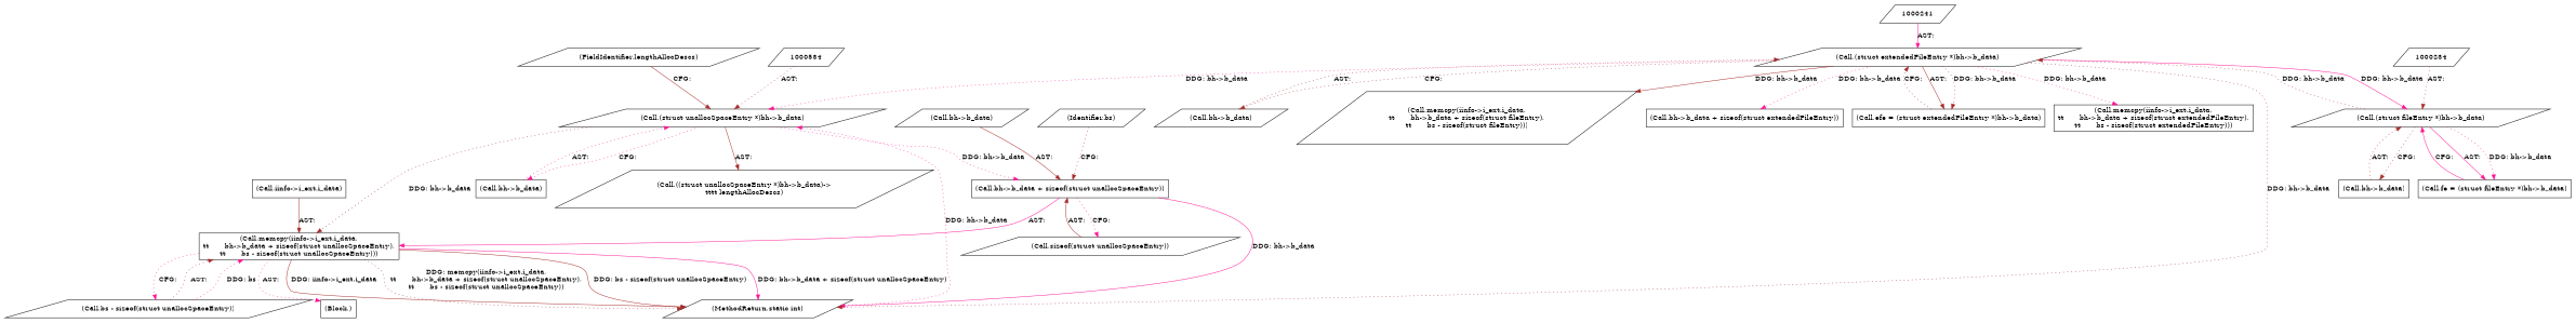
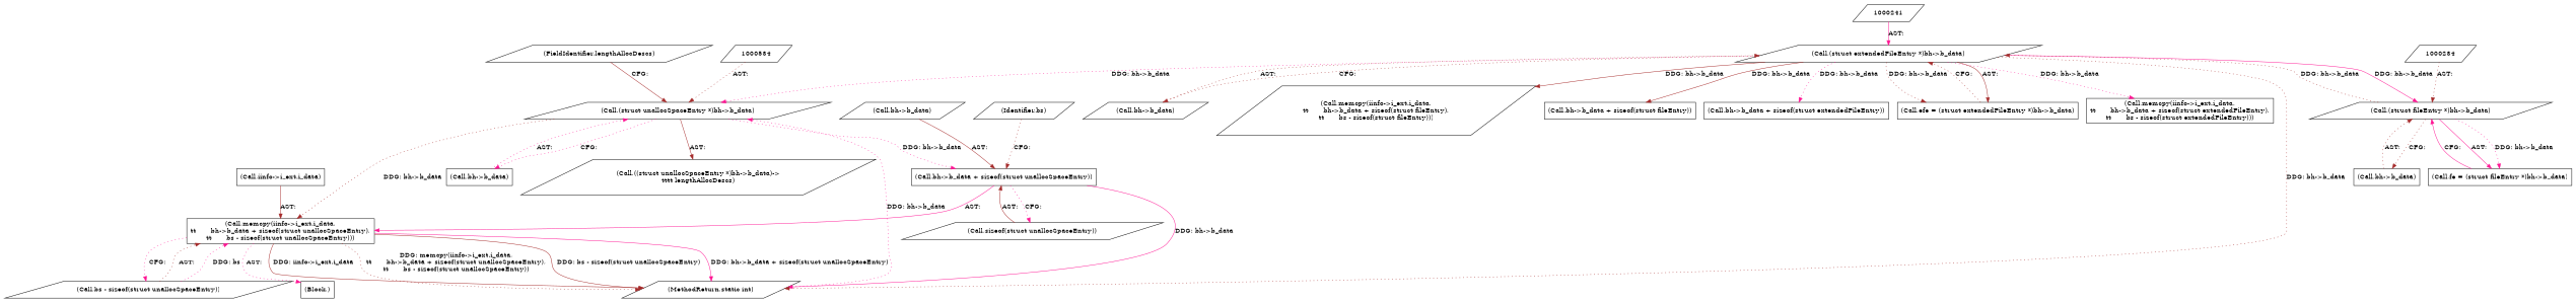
  digraph {
    node [shape=parallelogram]
    edge [color=brown style=dotted]
    n1 [label="(Call,(struct unallocSpaceEntry *)bh->b_data)"]
    n2 [label="(Call,memcpy(iinfo->i_ext.i_data,\n\t\t       bh->b_data + sizeof(struct unallocSpaceEntry),\n\t\t       bs - sizeof(struct unallocSpaceEntry)))" shape=box]
    n3 [label="(Call,bh->b_data + sizeof(struct unallocSpaceEntry))" shape=box]
    n4 [label="(Call,bh->b_data)" shape=box]
    n5 [label="(Call,((struct unallocSpaceEntry *)bh->b_data)->\n\t\t\t\t lengthAllocDescs)"]
    n6 [label="(MethodReturn,static int)"]
    n7 [label="(Call,bs - sizeof(struct unallocSpaceEntry))"]
    n8 [label="(Block,)" shape=box]
    n9 [label="(Call,sizeof(struct unallocSpaceEntry))"]
    n10 [label="(Call,(struct extendedFileEntry *)bh->b_data)"]
    n11 [label="(Call,(struct fileEntry *)bh->b_data)"]
    n12 [label="(Call,bh->b_data)"]
    n13 [label="(Call,memcpy(iinfo->i_ext.i_data,\n\t\t       bh->b_data + sizeof(struct fileEntry),\n\t\t       bs - sizeof(struct fileEntry)))"]
+   n14 [label="(Call,bh->b_data + sizeof(struct fileEntry))" shape=box]
    n15 [label="(Call,bh->b_data + sizeof(struct extendedFileEntry))" shape=box]
    n16 [label="(Call,efe = (struct extendedFileEntry *)bh->b_data)" shape=box]
    n17 [label="(Call,memcpy(iinfo->i_ext.i_data,\n\t\t       bh->b_data + sizeof(struct extendedFileEntry),\n\t\t       bs - sizeof(struct extendedFileEntry)))" shape=box]
    n18 [label="(Call,bh->b_data)" shape=box]
    n19 [label="(Call,fe = (struct fileEntry *)bh->b_data)" shape=box]
    n20 [label="(FieldIdentifier,lengthAllocDescs)"]
    n21 [label="(Call,bh->b_data)"]
    n22 [label="(Identifier,bs)"]
    n23 [label="(Call,iinfo->i_ext.i_data)" shape=box]
    1000534
    1000241
    1000234
    n1 -> n2 [label="DDG: bh->b_data"]
    n1 -> n3 [color=deeppink label="DDG: bh->b_data"]
    n1 -> n4 [color=deeppink label="CFG: "]
    n1 -> n5 [label="AST: " style=solid]
    n2 -> n6 [label="DDG: memcpy(iinfo->i_ext.i_data,\n\t\t       bh->b_data + sizeof(struct unallocSpaceEntry),\n\t\t       bs - sizeof(struct unallocSpaceEntry))"]
    n2 -> n6 [label="DDG: bs - sizeof(struct unallocSpaceEntry)" style=solid]
    n2 -> n6 [color=deeppink label="DDG: bh->b_data + sizeof(struct unallocSpaceEntry)" style=solid]
    n2 -> n6 [label="DDG: iinfo->i_ext.i_data" style=solid]
    n2 -> n7 [color=deeppink label="CFG: "]
    n2 -> n8 [color=deeppink label="AST: "]
    n3 -> n2 [color=deeppink label="AST: " style=solid]
    n3 -> n6 [color=deeppink label="DDG: bh->b_data" style=solid]
    n3 -> n9 [color=deeppink label="CFG: "]
    n4 -> n1 [color=deeppink label="AST: "]
    n6 -> n1 [color=deeppink label="DDG: bh->b_data"]
    n7 -> n2 [label="AST: "]
    n7 -> n2 [color=deeppink label="DDG: bs"]
    n9 -> n3 [label="AST: " style=solid]
    n10 -> n1 [color=deeppink label="DDG: bh->b_data"]
    n10 -> n6 [label="DDG: bh->b_data"]
    n10 -> n11 [color=deeppink label="DDG: bh->b_data" style=solid]
    n10 -> n12 [label="CFG: "]
    n10 -> n13 [label="DDG: bh->b_data" style=solid]
+   n10 -> n14 [label="DDG: bh->b_data" style=solid]
    n10 -> n15 [color=deeppink label="DDG: bh->b_data"]
    n10 -> n16 [label="AST: " style=solid]
    n10 -> n16 [label="DDG: bh->b_data"]
    n10 -> n17 [color=deeppink label="DDG: bh->b_data"]
    n11 -> n10 [label="DDG: bh->b_data"]
    n11 -> n18 [label="CFG: "]
    n11 -> n19 [color=deeppink label="AST: " style=solid]
    n11 -> n19 [color=deeppink label="DDG: bh->b_data"]
    n12 -> n10 [label="AST: "]
    n16 -> n10 [label="CFG: "]
    n18 -> n11 [label="AST: "]
    n19 -> n11 [color=deeppink label="CFG: " style=solid]
    n20 -> n1 [label="CFG: " style=solid]
    n21 -> n3 [label="AST: " style=solid]
    n22 -> n3 [label="CFG: "]
    n23 -> n2 [label="AST: " style=solid]
    1000534 -> n1 [label="AST: "]
    1000241 -> n10 [color=deeppink label="AST: " style=solid]
    1000234 -> n11 [label="AST: "]
  }
